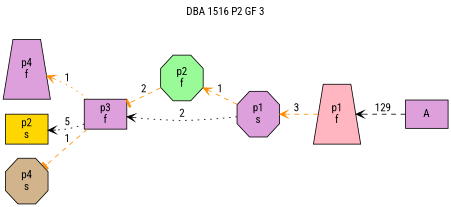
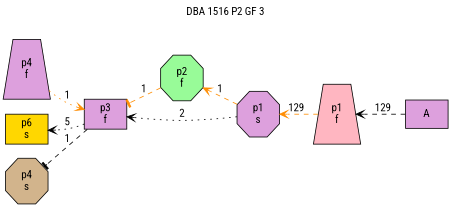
  digraph {
    fontname="Roboto Condensed"
    label=" DBA 1516 P2 GF 3 "
    labelloc=tl
    rankdir=RL
    node [fillcolor=plum fontname="Roboto Condensed" shape=box style=filled]
    edge [arrowhead=vee color=black fontname="Roboto Condensed" style=dashed]
    n1 [label=A]
    n2 [fillcolor=lightpink label="p1\nf" shape=trapezium]
    n3 [label="p1\ns" shape=octagon]
    n4 [fillcolor=palegreen label="p2\nf" shape=octagon]
    n5 [label="p3\nf"]
    n6 [label="p4\nf" shape=trapezium]
-   n7 [fillcolor=gold label="p2\ns"]
+   n7 [fillcolor=gold label="p6\ns"]
    n8 [fillcolor=tan label="p4\ns" shape=octagon]
    n1 -> n2 [label=129]
-   n2 -> n3 [color=darkorange label=3]
+   n2 -> n3 [color=darkorange label=129]
    n3 -> n4 [color=darkorange label=1]
    n3 -> n5 [label=2 style=dotted]
-   n4 -> n5 [arrowhead=tee color=darkorange label=2]
-   n5 -> n6 [color=darkorange label=1 style=dotted]
+   n4 -> n5 [arrowhead=tee color=darkorange label=1]
+   n6 -> n5 [color=darkorange label=1 style=dotted]
    n5 -> n7 [label=5 style=dotted]
-   n5 -> n8 [arrowhead=tee color=darkorange label=1]
+   n5 -> n8 [arrowhead=tee label=1]
  }
